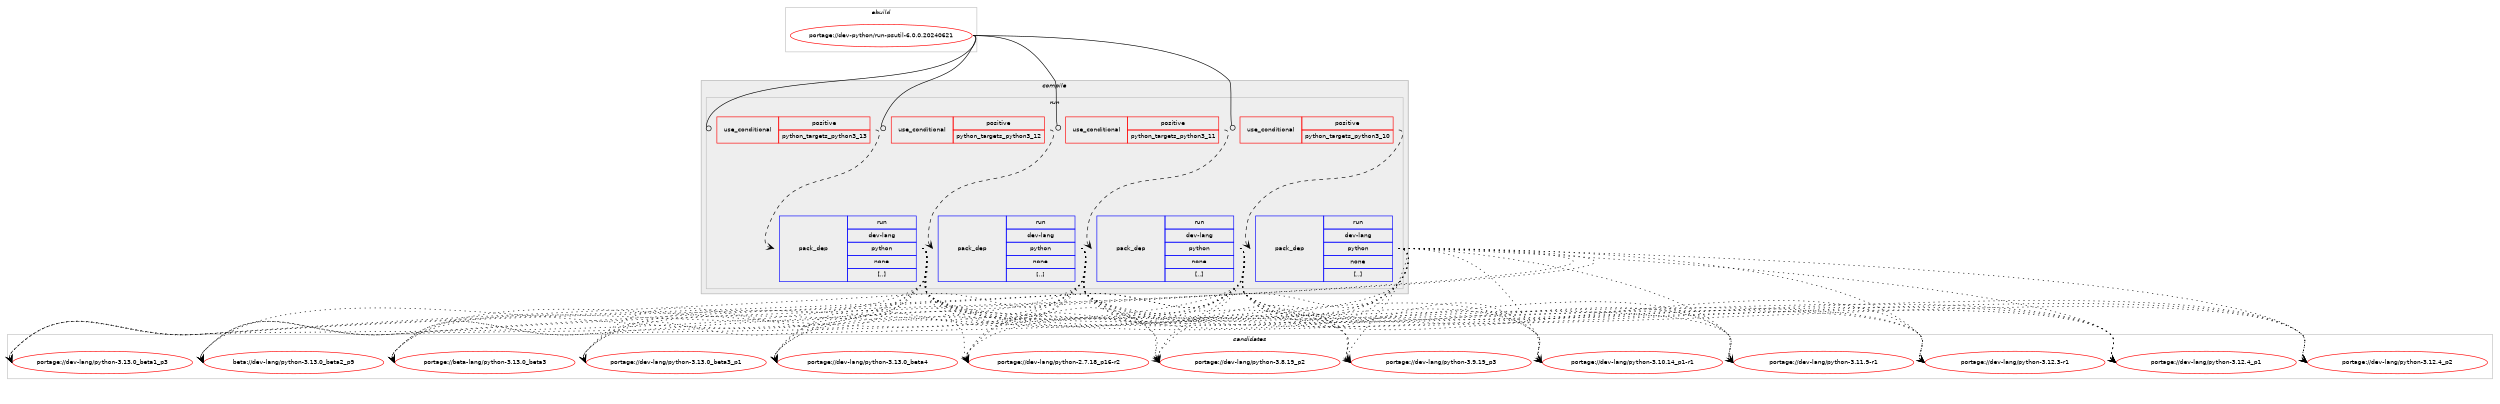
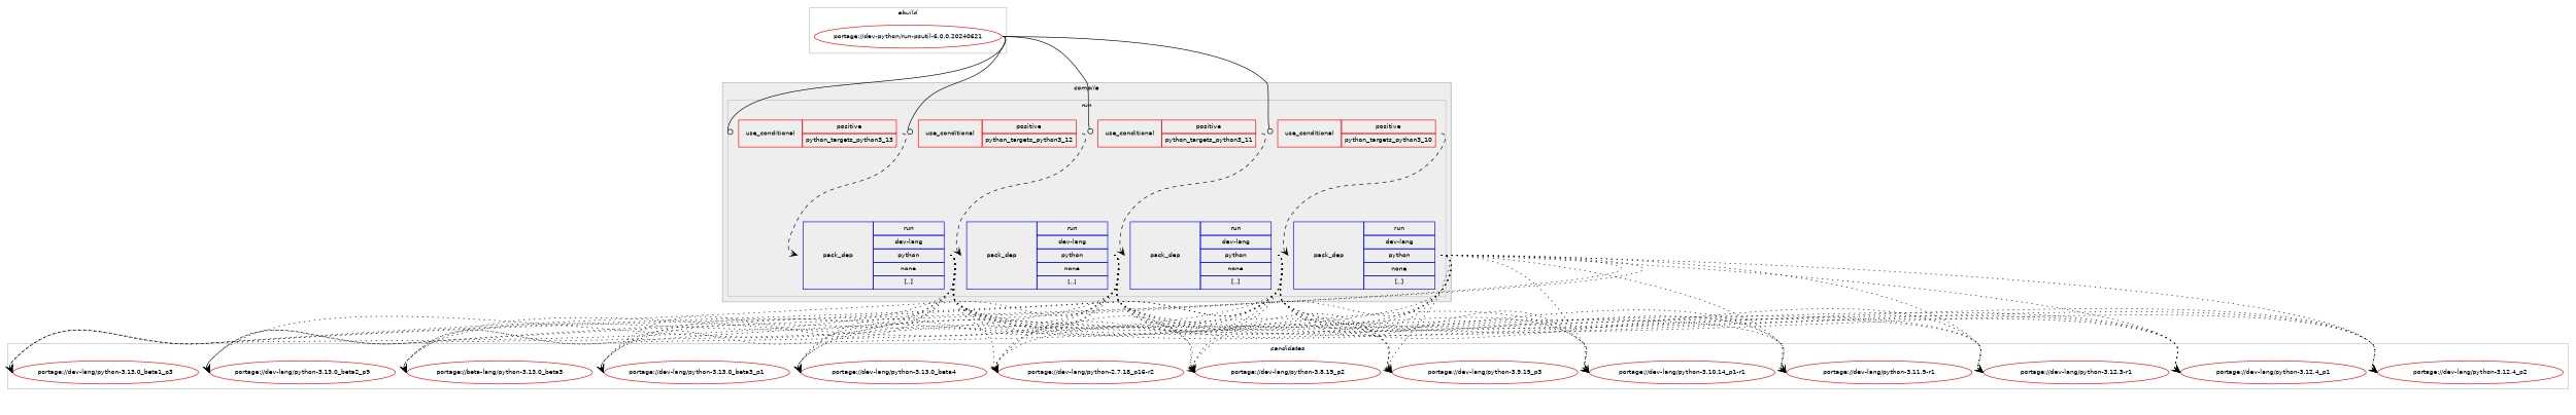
  digraph {
    compound=true
    concentrate=true
    fontname=Helvetica
    fontsize=10
    newrank=true
    rankdir=TB
    ranksep=1.5
    node [color=red fontname=Helvetica fontsize=10]
    edge [arrowhead=vee headport=w style=dotted tailport=e weight=100]
    n1 [label="portage://dev-python/run-psutil-6.0.0.20240621" width=4]
    n2 [color=blue label=<<TABLE BORDER="0" CELLBORDER="1" CELLSPACING="0" CELLPADDING="4" WIDTH="220"><TR><TD ROWSPAN="6" CELLPADDING="30">pack_dep</TD></TR><TR><TD WIDTH="110">run</TD></TR><TR><TD>dev-lang</TD></TR><TR><TD>python</TD></TR><TR><TD>none</TD></TR><TR><TD>[,,]</TD></TR></TABLE>> shape=none]
    n3 [label=<<TABLE BORDER="0" CELLBORDER="1" CELLSPACING="0" CELLPADDING="4"><TR><TD ROWSPAN="3" CELLPADDING="10">use_conditional</TD></TR><TR><TD>positive</TD></TR><TR><TD>python_targets_python3_10</TD></TR></TABLE>> shape=none]
    n4 [color=blue label=<<TABLE BORDER="0" CELLBORDER="1" CELLSPACING="0" CELLPADDING="4" WIDTH="220"><TR><TD ROWSPAN="6" CELLPADDING="30">pack_dep</TD></TR><TR><TD WIDTH="110">run</TD></TR><TR><TD>dev-lang</TD></TR><TR><TD>python</TD></TR><TR><TD>none</TD></TR><TR><TD>[,,]</TD></TR></TABLE>> shape=none]
    n5 [label=<<TABLE BORDER="0" CELLBORDER="1" CELLSPACING="0" CELLPADDING="4"><TR><TD ROWSPAN="3" CELLPADDING="10">use_conditional</TD></TR><TR><TD>positive</TD></TR><TR><TD>python_targets_python3_11</TD></TR></TABLE>> shape=none]
    n6 [color=blue label=<<TABLE BORDER="0" CELLBORDER="1" CELLSPACING="0" CELLPADDING="4" WIDTH="220"><TR><TD ROWSPAN="6" CELLPADDING="30">pack_dep</TD></TR><TR><TD WIDTH="110">run</TD></TR><TR><TD>dev-lang</TD></TR><TR><TD>python</TD></TR><TR><TD>none</TD></TR><TR><TD>[,,]</TD></TR></TABLE>> shape=none]
    n7 [label=<<TABLE BORDER="0" CELLBORDER="1" CELLSPACING="0" CELLPADDING="4"><TR><TD ROWSPAN="3" CELLPADDING="10">use_conditional</TD></TR><TR><TD>positive</TD></TR><TR><TD>python_targets_python3_12</TD></TR></TABLE>> shape=none]
    n8 [color=blue label=<<TABLE BORDER="0" CELLBORDER="1" CELLSPACING="0" CELLPADDING="4" WIDTH="220"><TR><TD ROWSPAN="6" CELLPADDING="30">pack_dep</TD></TR><TR><TD WIDTH="110">run</TD></TR><TR><TD>dev-lang</TD></TR><TR><TD>python</TD></TR><TR><TD>none</TD></TR><TR><TD>[,,]</TD></TR></TABLE>> shape=none]
    n9 [label=<<TABLE BORDER="0" CELLBORDER="1" CELLSPACING="0" CELLPADDING="4"><TR><TD ROWSPAN="3" CELLPADDING="10">use_conditional</TD></TR><TR><TD>positive</TD></TR><TR><TD>python_targets_python3_13</TD></TR></TABLE>> shape=none]
    n10 [label="portage://dev-lang/python-3.13.0_beta4" width=4]
    n11 [label="portage://dev-lang/python-3.13.0_beta3_p1" width=4]
    n12 [label="portage://beta-lang/python-3.13.0_beta3" width=4]
-   n13 [label="beta://dev-lang/python-3.13.0_beta2_p9" width=4]
+   n13 [label="portage://dev-lang/python-3.13.0_beta2_p9" width=4]
    n14 [label="portage://dev-lang/python-3.13.0_beta1_p3" width=4]
    n15 [label="portage://dev-lang/python-3.12.4_p2" width=4]
    n16 [label="portage://dev-lang/python-3.12.4_p1" width=4]
    n17 [label="portage://dev-lang/python-3.12.3-r1" width=4]
    n18 [label="portage://dev-lang/python-3.11.9-r1" width=4]
    n19 [label="portage://dev-lang/python-3.10.14_p1-r1" width=4]
    n20 [label="portage://dev-lang/python-3.9.19_p3" width=4]
    n21 [label="portage://dev-lang/python-3.8.19_p2" width=4]
    n22 [label="portage://dev-lang/python-2.7.18_p16-r2" width=4]
    subgraph cluster_1 {
      color=gray
      label=<<i>ebuild</i>>
      n1
    }
    subgraph cluster_2 {
      color=gray
      label=<<i>dependencies</i>>
      subgraph cluster_3 {
        color=gray
        fillcolor="#eeeeee"
        label=<<i>compile and run</i>>
        style=filled
      }
      subgraph cluster_4 {
        color=gray
        fillcolor="#eeeeee"
        label=<<i>compile</i>>
        style=filled
      }
      subgraph cluster_5 {
        color=gray
        fillcolor="#eeeeee"
        label=<<i>run</i>>
        style=filled
        subgraph sub_6 {
          color=gray
          fillcolor="#eeeeee"
          label=<<i>run</i>>
          style=filled
          n3
          subgraph sub_7 {
            color=gray
            fillcolor="#eeeeee"
            label=<<i>run</i>>
            style=filled
            n2
          }
        }
        subgraph sub_8 {
          color=gray
          fillcolor="#eeeeee"
          label=<<i>run</i>>
          style=filled
          n5
          subgraph sub_9 {
            color=gray
            fillcolor="#eeeeee"
            label=<<i>run</i>>
            style=filled
            n4
          }
        }
        subgraph sub_10 {
          color=gray
          fillcolor="#eeeeee"
          label=<<i>run</i>>
          style=filled
          n7
          subgraph sub_11 {
            color=gray
            fillcolor="#eeeeee"
            label=<<i>run</i>>
            style=filled
            n6
          }
        }
        subgraph sub_12 {
          color=gray
          fillcolor="#eeeeee"
          label=<<i>run</i>>
          style=filled
          n9
          subgraph sub_13 {
            color=gray
            fillcolor="#eeeeee"
            label=<<i>run</i>>
            style=filled
            n8
          }
        }
      }
    }
    subgraph cluster_14 {
      color=gray
      label=<<i>candidates</i>>
      rank=same
      subgraph sub_15 {
        color=black
        label=<<i>candidates</i>>
        nodesep=1
        rank=same
        n10
        n11
        n12
        n13
        n14
        n15
        n16
        n17
        n18
        n19
        n20
        n21
        n22
      }
      subgraph sub_16 {
        color=black
        label=<<i>candidates</i>>
        nodesep=1
        rank=same
        n10
        n11
        n12
        n13
        n14
        n15
        n16
        n17
        n18
        n19
        n20
        n21
        n22
      }
      subgraph sub_17 {
        color=black
        label=<<i>candidates</i>>
        nodesep=1
        rank=same
        n10
        n11
        n12
        n13
        n14
        n15
        n16
        n17
        n18
        n19
        n20
        n21
        n22
      }
      subgraph sub_18 {
        color=black
        label=<<i>candidates</i>>
        nodesep=1
        rank=same
        n10
        n11
        n12
        n13
        n14
        n15
        n16
        n17
        n18
        n19
        n20
        n21
        n22
      }
    }
    n1 -> n3 [arrowhead=odot style=solid weight=20]
    n1 -> n5 [arrowhead=odot style=solid weight=20]
    n1 -> n7 [arrowhead=odot style=solid weight=20]
    n1 -> n9 [arrowhead=odot style=solid weight=20]
    n2 -> n10
    n2 -> n11
    n2 -> n12
    n2 -> n13
    n2 -> n14
    n2 -> n15
    n2 -> n16
    n2 -> n17
    n2 -> n18
    n2 -> n19
    n2 -> n20
    n2 -> n21
    n2 -> n22
    n3 -> n2 [style=dashed weight=20]
    n4 -> n10
    n4 -> n11
    n4 -> n12
    n4 -> n13
    n4 -> n14
    n4 -> n15
    n4 -> n16
    n4 -> n17
    n4 -> n18
    n4 -> n19
    n4 -> n20
    n4 -> n21
    n4 -> n22
    n5 -> n4 [style=dashed weight=20]
    n6 -> n10
    n6 -> n11
    n6 -> n12
    n6 -> n13
    n6 -> n14
    n6 -> n15
    n6 -> n16
    n6 -> n17
    n6 -> n18
    n6 -> n19
    n6 -> n20
    n6 -> n21
    n6 -> n22
    n7 -> n6 [style=dashed weight=20]
    n8 -> n10
    n8 -> n11
    n8 -> n12
    n8 -> n13
    n8 -> n14
    n8 -> n15
    n8 -> n16
    n8 -> n17
    n8 -> n18
    n8 -> n19
    n8 -> n20
    n8 -> n21
    n8 -> n22
    n9 -> n8 [style=dashed weight=20]
  }
